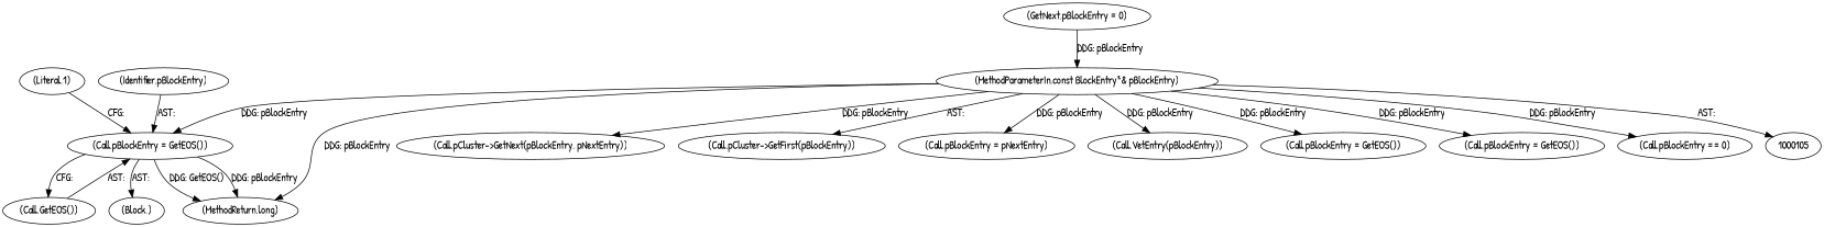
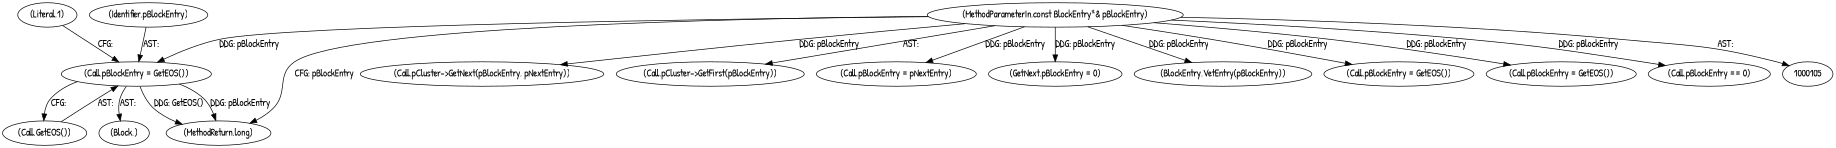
  digraph {
    fontname="Patrick Hand"
    node [fontname="Patrick Hand"]
    edge [fontname="Patrick Hand"]
    n1 [label="(Call,pBlockEntry = GetEOS())"]
    n2 [label="(Call,GetEOS())"]
    n3 [label="(Block,)"]
    n4 [label="(MethodReturn,long)"]
    n5 [label="(MethodParameterIn,const BlockEntry*& pBlockEntry)"]
    n6 [label="(Call,pCluster->GetNext(pBlockEntry, pNextEntry))"]
    n7 [label="(Call,pCluster->GetFirst(pBlockEntry))"]
    n8 [label="(Call,pBlockEntry = pNextEntry)"]
    n9 [label="(GetNext,pBlockEntry = 0)"]
-   n10 [label="(Call,VetEntry(pBlockEntry))"]
+   n10 [label="(BlockEntry,VetEntry(pBlockEntry))"]
    n11 [label="(Call,pBlockEntry = GetEOS())"]
    n12 [label="(Call,pBlockEntry = GetEOS())"]
    n13 [label="(Call,pBlockEntry == 0)"]
    1000105
    n15 [label="(Literal,1)"]
    n16 [label="(Identifier,pBlockEntry)"]
    n1 -> n2 [label="CFG: "]
    n1 -> n3 [label="AST: "]
    n1 -> n4 [label="DDG: GetEOS()"]
    n1 -> n4 [label="DDG: pBlockEntry"]
    n2 -> n1 [label="AST: "]
    n5 -> n1 [label="DDG: pBlockEntry"]
-   n5 -> n4 [label="DDG: pBlockEntry"]
+   n5 -> n4 [label="CFG: pBlockEntry"]
    n5 -> n6 [label="DDG: pBlockEntry"]
    n5 -> n7 [label="AST: "]
    n5 -> n8 [label="DDG: pBlockEntry"]
-   n9 -> n5 [label="DDG: pBlockEntry"]
+   n5 -> n9 [label="DDG: pBlockEntry"]
    n5 -> n10 [label="DDG: pBlockEntry"]
    n5 -> n11 [label="DDG: pBlockEntry"]
    n5 -> n12 [label="DDG: pBlockEntry"]
    n5 -> n13 [label="DDG: pBlockEntry"]
    n5 -> 1000105 [label="AST: "]
    n15 -> n1 [label="CFG: "]
    n16 -> n1 [label="AST: "]
  }
